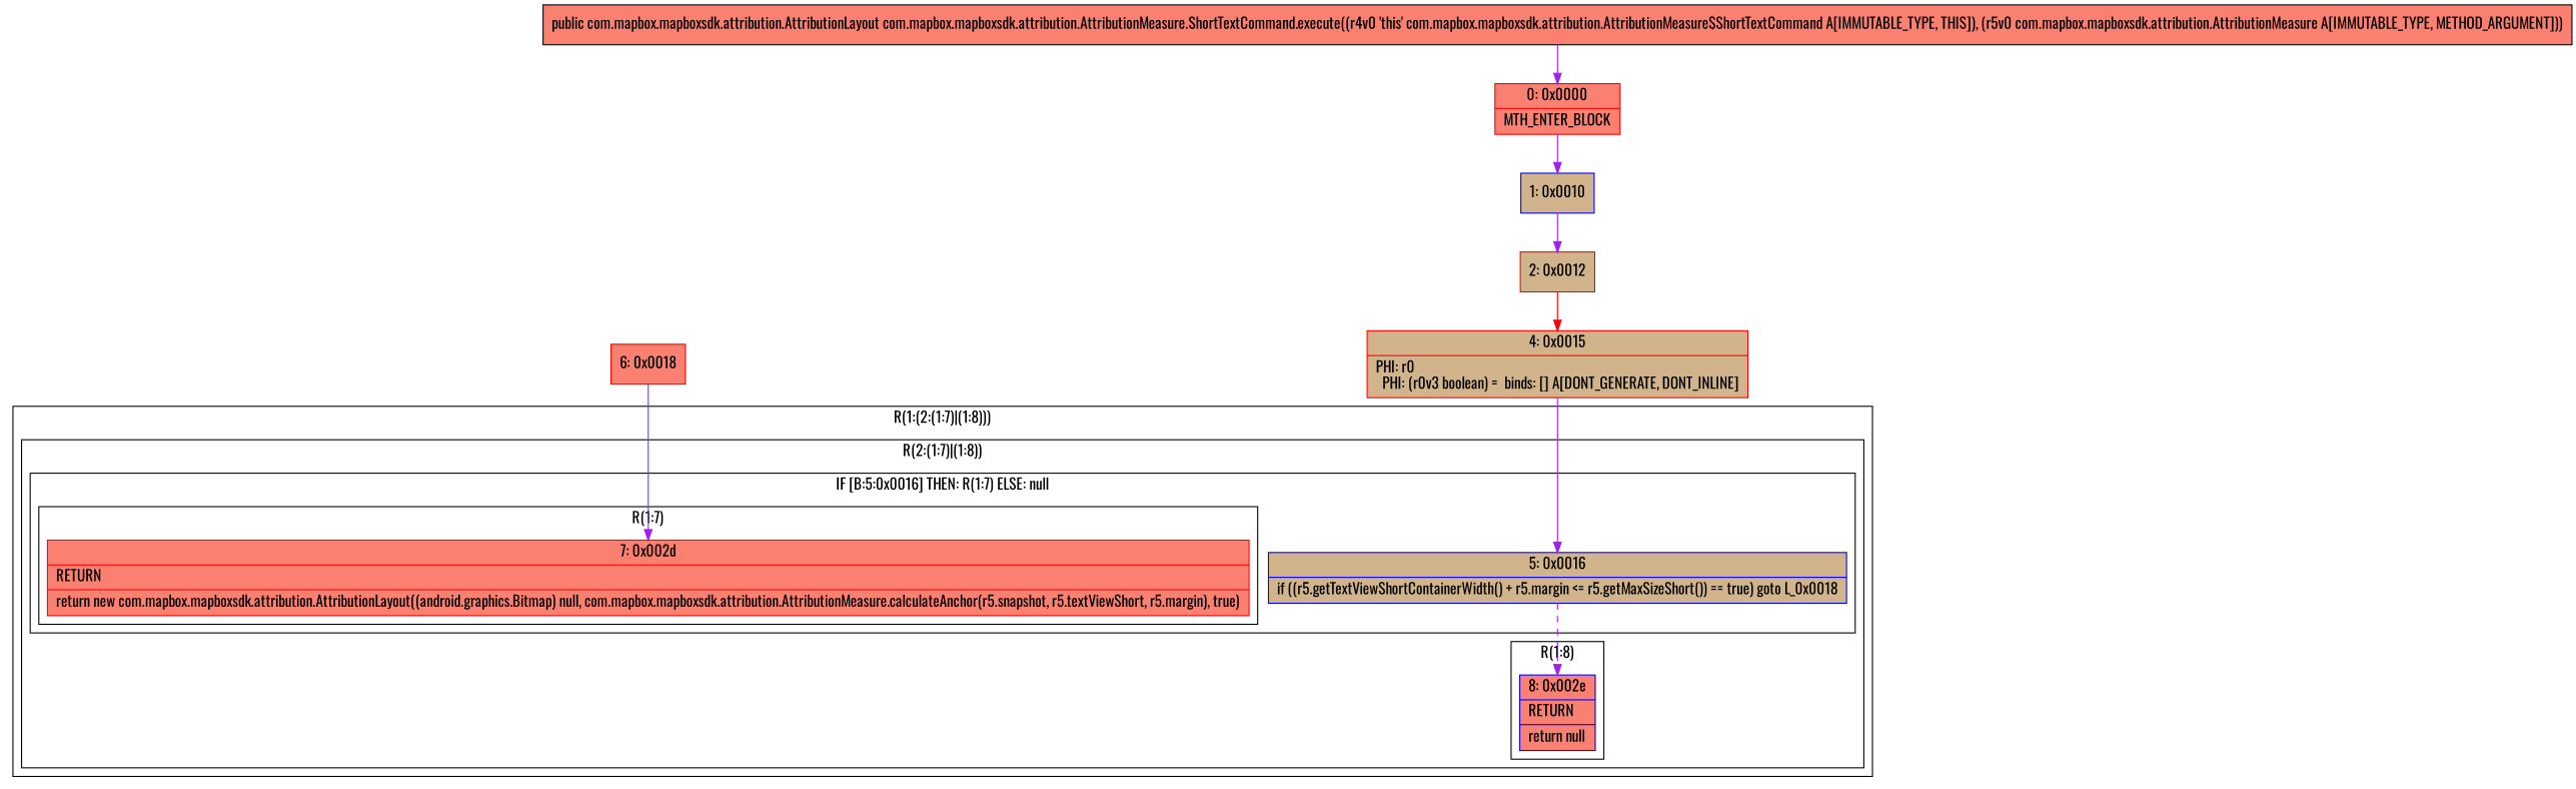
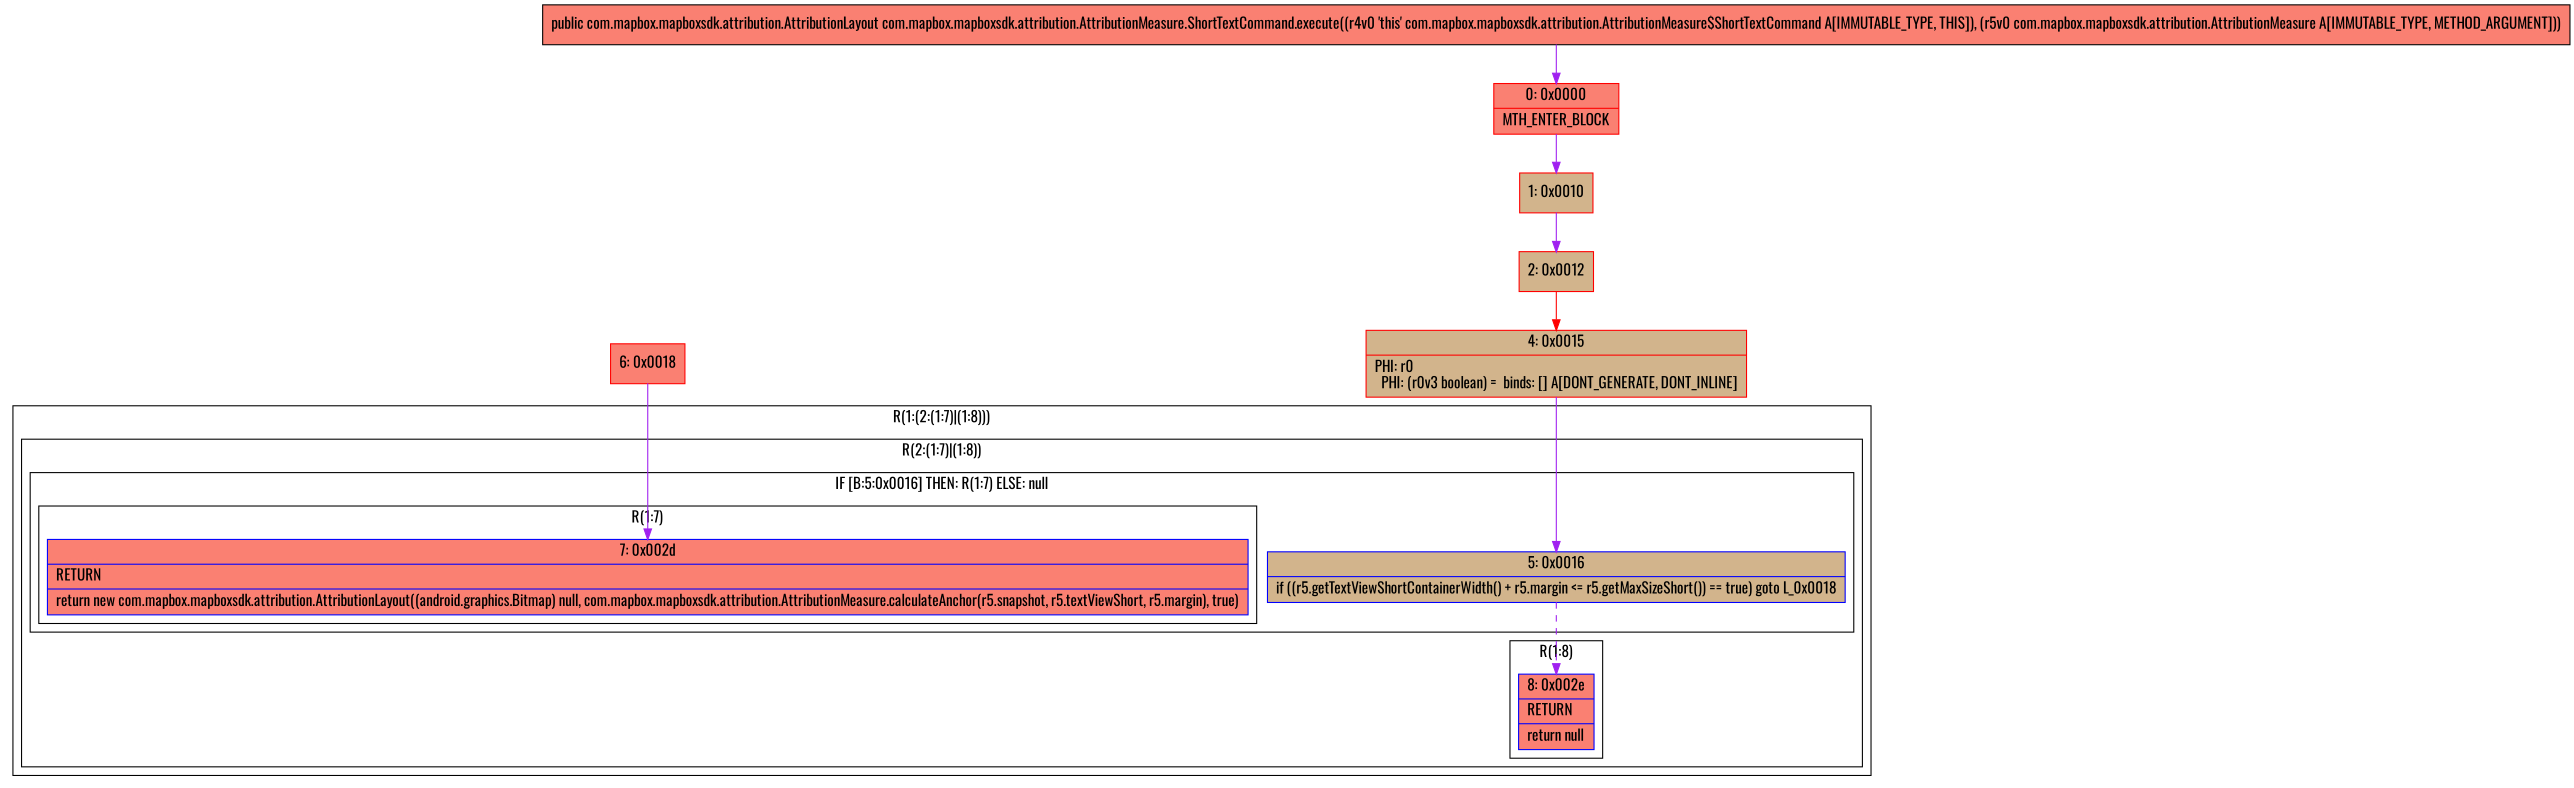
  digraph {
    fontname=Oswald
    node [color=red fillcolor=salmon fontname=Oswald shape=record style=filled]
    edge [color=purple fontname=Oswald]
-   n1 [label="{7\:\ 0x002d|RETURN\l|return new com.mapbox.mapboxsdk.attribution.AttributionLayout((android.graphics.Bitmap) null, com.mapbox.mapboxsdk.attribution.AttributionMeasure.calculateAnchor(r5.snapshot, r5.textViewShort, r5.margin), true)\l}"]
+   n1 [color=blue label="{7\:\ 0x002d|RETURN\l|return new com.mapbox.mapboxsdk.attribution.AttributionLayout((android.graphics.Bitmap) null, com.mapbox.mapboxsdk.attribution.AttributionMeasure.calculateAnchor(r5.snapshot, r5.textViewShort, r5.margin), true)\l}"]
    n2 [color=blue fillcolor=tan label="{5\:\ 0x0016|if ((r5.getTextViewShortContainerWidth() + r5.margin \<= r5.getMaxSizeShort()) == true) goto L_0x0018\l}"]
    n3 [color=blue label="{8\:\ 0x002e|RETURN\l|return null\l}"]
    n4 [label="{6\:\ 0x0018}"]
    n5 [label="{0\:\ 0x0000|MTH_ENTER_BLOCK\l}"]
-   n6 [color=blue fillcolor=tan label="{1\:\ 0x0010}"]
+   n6 [fillcolor=tan label="{1\:\ 0x0010}"]
    n7 [fillcolor=tan label="{2\:\ 0x0012}"]
    n8 [fillcolor=tan label="{4\:\ 0x0015|PHI: r0 \l  PHI: (r0v3 boolean) =  binds: [] A[DONT_GENERATE, DONT_INLINE]\l}"]
    n9 [label="{public com.mapbox.mapboxsdk.attribution.AttributionLayout com.mapbox.mapboxsdk.attribution.AttributionMeasure.ShortTextCommand.execute((r4v0 'this' com.mapbox.mapboxsdk.attribution.AttributionMeasure$ShortTextCommand A[IMMUTABLE_TYPE, THIS]), (r5v0 com.mapbox.mapboxsdk.attribution.AttributionMeasure A[IMMUTABLE_TYPE, METHOD_ARGUMENT])) }" color=""]
    subgraph cluster_1 {
      label="R(1:(2:(1:7)|(1:8)))"
      subgraph cluster_2 {
        label="R(2:(1:7)|(1:8))"
        subgraph cluster_3 {
          label="IF [B:5:0x0016] THEN: R(1:7) ELSE: null"
          n2
          subgraph cluster_4 {
            label="R(1:7)"
            n1
          }
        }
        subgraph cluster_5 {
          label="R(1:8)"
          n3
        }
      }
    }
    n2 -> n3 [style=dashed]
    n4 -> n1
    n5 -> n6
    n6 -> n7
    n7 -> n8 [color=red]
    n8 -> n2
    n9 -> n5
  }
